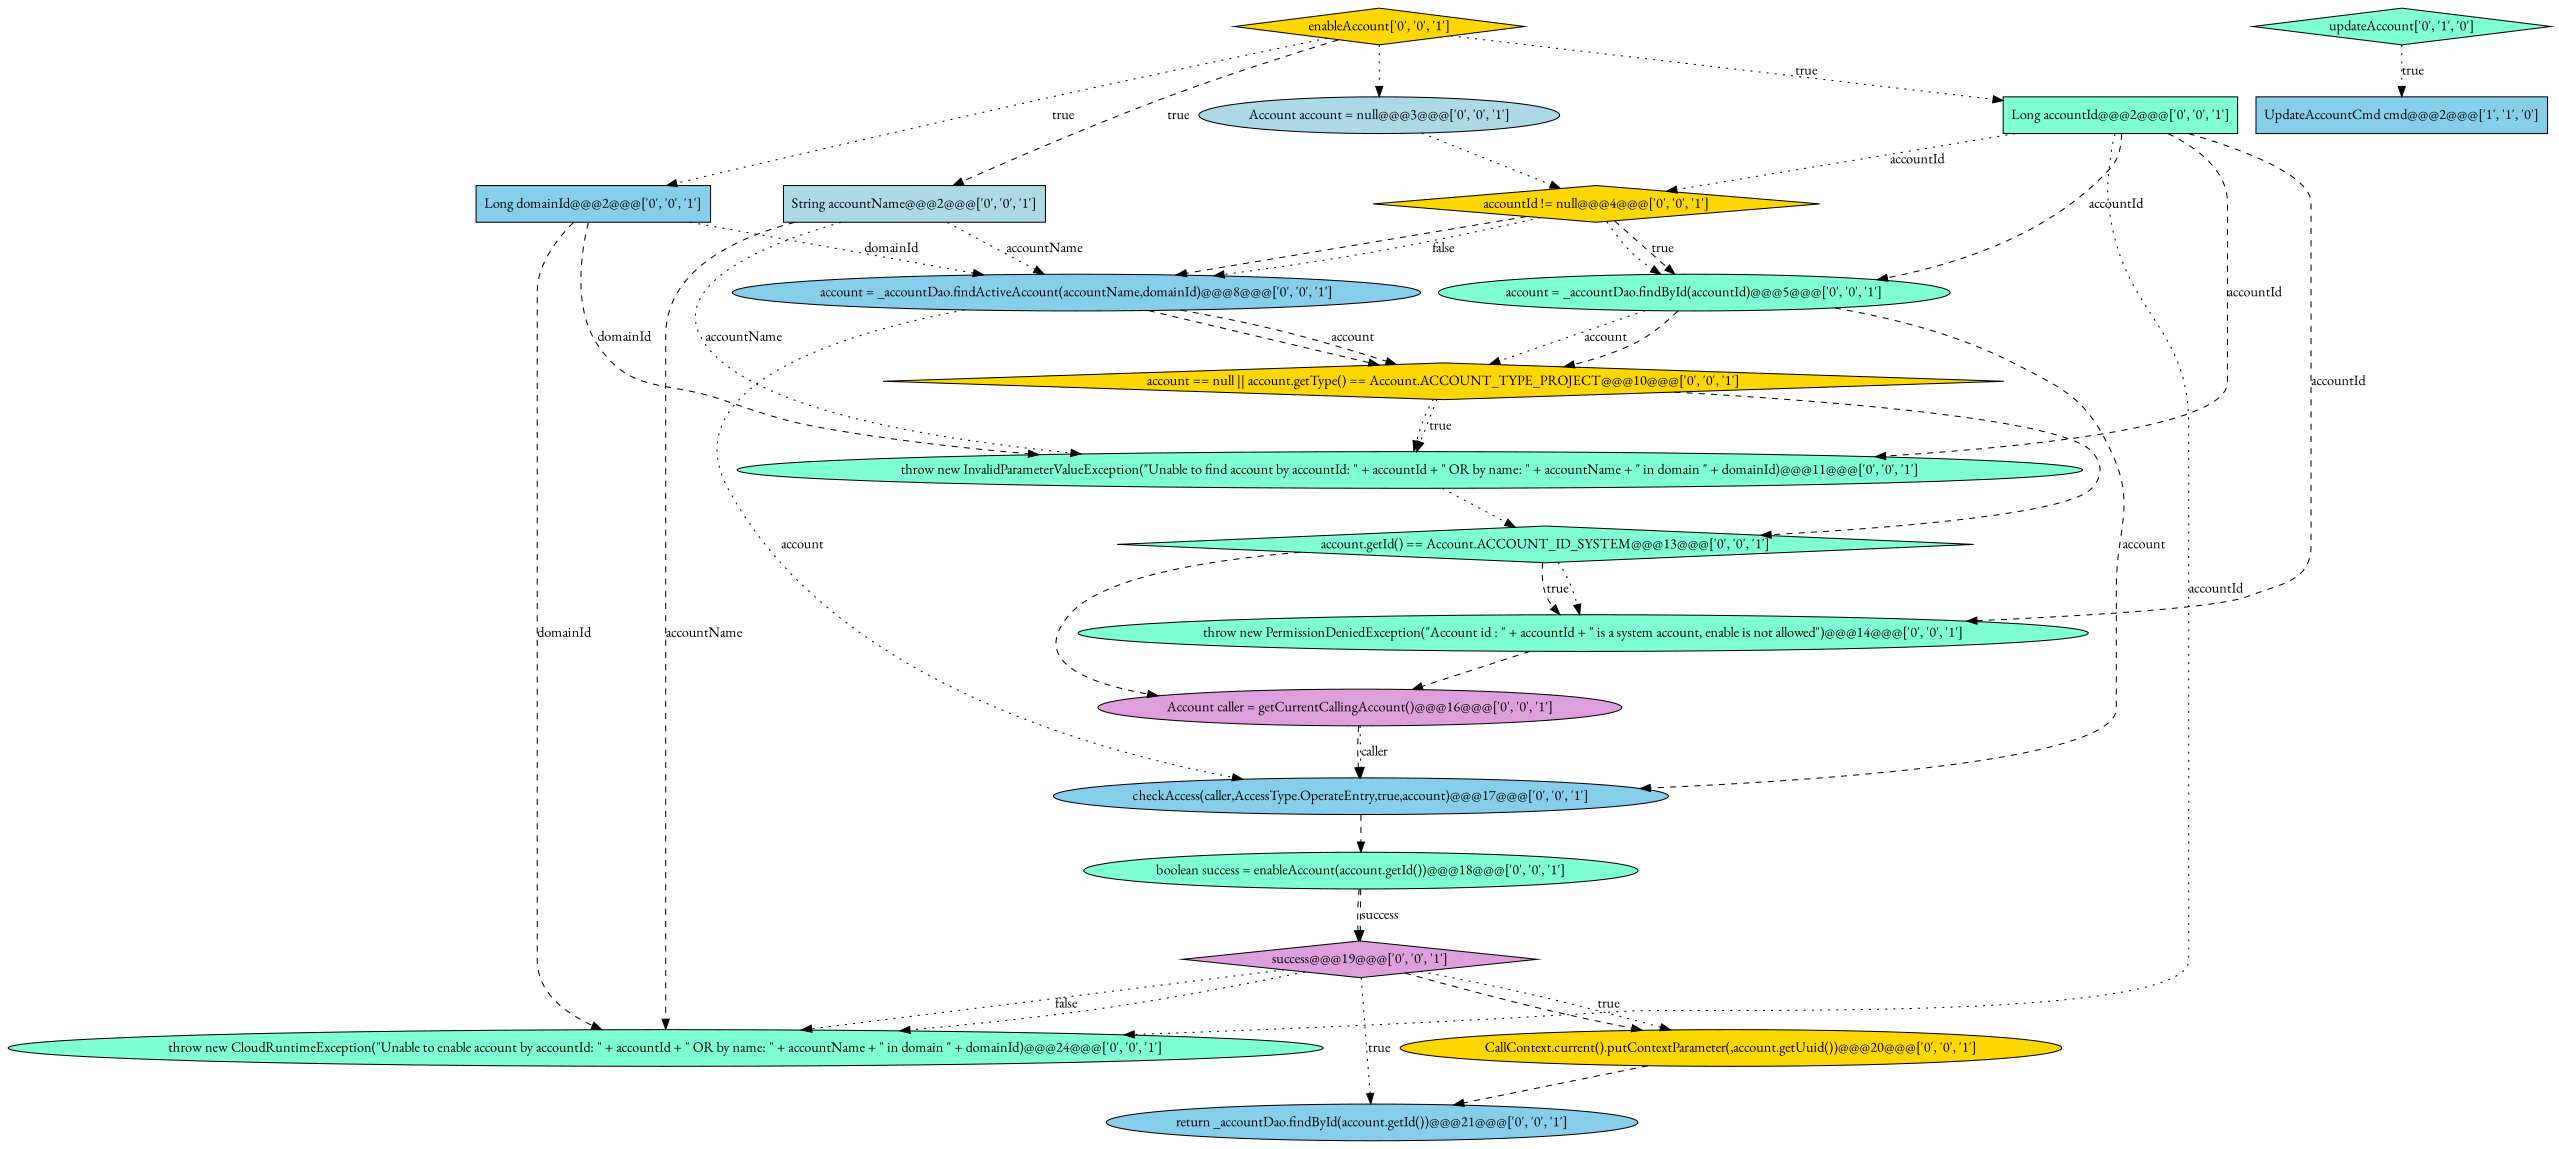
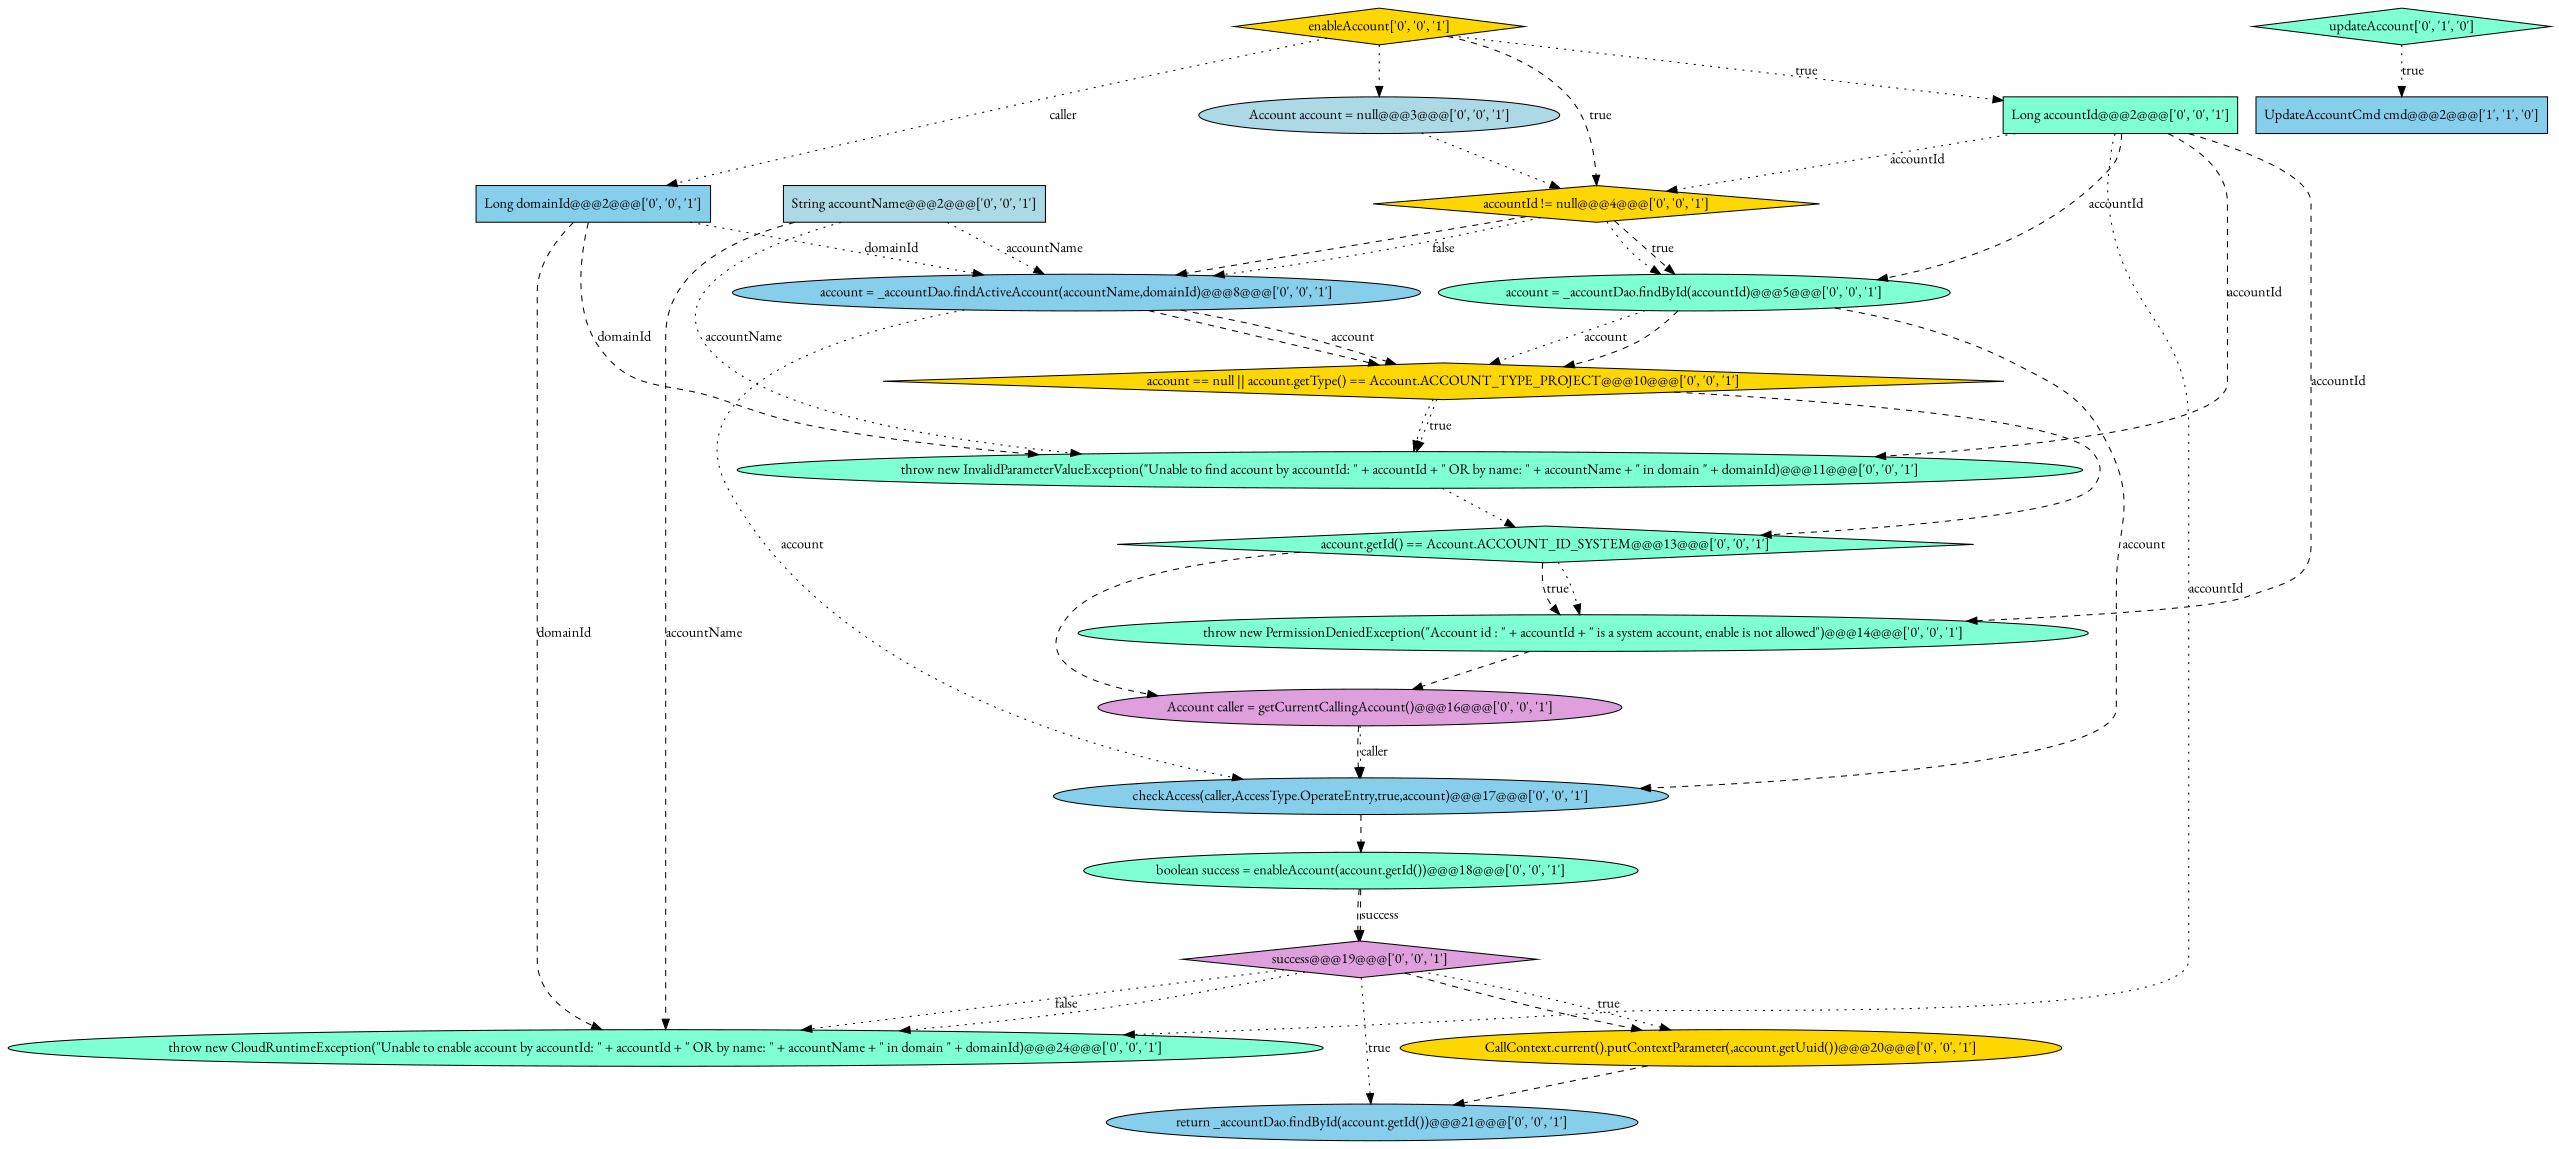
  digraph {
    fontname="EB Garamond"
    node [fillcolor=aquamarine fontname="EB Garamond" shape=ellipse style=filled]
    edge [fontname="EB Garamond" style=dotted]
    n1 [fillcolor=plum label="Account caller = getCurrentCallingAccount()@@@16@@@['0', '0', '1']"]
    n2 [fillcolor=skyblue label="checkAccess(caller,AccessType.OperateEntry,true,account)@@@17@@@['0', '0', '1']"]
    n3 [label="boolean success = enableAccount(account.getId())@@@18@@@['0', '0', '1']"]
    n4 [fillcolor=skyblue label="UpdateAccountCmd cmd@@@2@@@['1', '1', '0']" shape=box]
    n5 [fillcolor=plum label="success@@@19@@@['0', '0', '1']" shape=diamond]
    n6 [label="throw new CloudRuntimeException(\"Unable to enable account by accountId: \" + accountId + \" OR by name: \" + accountName + \" in domain \" + domainId)@@@24@@@['0', '0', '1']"]
    n7 [fillcolor=skyblue label="return _accountDao.findById(account.getId())@@@21@@@['0', '0', '1']"]
    n8 [fillcolor=gold label="CallContext.current().putContextParameter(,account.getUuid())@@@20@@@['0', '0', '1']"]
    n9 [fillcolor=gold label="enableAccount['0', '0', '1']" shape=diamond]
    n10 [fillcolor=skyblue label="Long domainId@@@2@@@['0', '0', '1']" shape=box]
    n11 [fillcolor=lightblue label="String accountName@@@2@@@['0', '0', '1']" shape=box]
    n12 [fillcolor=lightblue label="Account account = null@@@3@@@['0', '0', '1']"]
    n13 [label="Long accountId@@@2@@@['0', '0', '1']" shape=box]
    n14 [fillcolor=skyblue label="account = _accountDao.findActiveAccount(accountName,domainId)@@@8@@@['0', '0', '1']"]
    n15 [label="throw new InvalidParameterValueException(\"Unable to find account by accountId: \" + accountId + \" OR by name: \" + accountName + \" in domain \" + domainId)@@@11@@@['0', '0', '1']"]
    n16 [fillcolor=gold label="accountId != null@@@4@@@['0', '0', '1']" shape=diamond]
    n17 [label="throw new PermissionDeniedException(\"Account id : \" + accountId + \" is a system account, enable is not allowed\")@@@14@@@['0', '0', '1']"]
    n18 [label="account = _accountDao.findById(accountId)@@@5@@@['0', '0', '1']"]
    n19 [label="account.getId() == Account.ACCOUNT_ID_SYSTEM@@@13@@@['0', '0', '1']" shape=diamond]
    n20 [fillcolor=gold label="account == null || account.getType() == Account.ACCOUNT_TYPE_PROJECT@@@10@@@['0', '0', '1']" shape=diamond]
    n21 [label="updateAccount['0', '1', '0']" shape=diamond]
    n1 -> n2 [label=caller]
    n1 -> n2 [style=dashed]
    n2 -> n3 [style=dashed]
    n3 -> n5 [label=success style=dashed]
    n3 -> n5 [style=dashed]
    n5 -> n6 [label=false]
    n5 -> n6
    n5 -> n7 [label=true]
    n5 -> n8 [style=dashed]
    n5 -> n8 [label=true]
    n8 -> n7 [style=dashed]
-   n9 -> n10 [label=true]
-   n9 -> n11 [label=true style=dashed]
+   n9 -> n10 [label=caller]
+   n9 -> n16 [label=true style=dashed]
    n9 -> n12
    n9 -> n13 [label=true]
    n10 -> n6 [label=domainId style=dashed]
    n10 -> n14 [label=domainId]
    n10 -> n15 [label=domainId style=dashed]
    n11 -> n6 [label=accountName style=dashed]
    n11 -> n14 [label=accountName]
    n11 -> n15 [label=accountName]
    n12 -> n16
    n13 -> n6 [label=accountId]
    n13 -> n15 [label=accountId style=dashed]
    n13 -> n16 [label=accountId]
    n13 -> n17 [label=accountId style=dashed]
    n13 -> n18 [label=accountId style=dashed]
    n14 -> n2 [label=account]
    n14 -> n20 [style=dashed]
    n14 -> n20 [label=account style=dashed]
    n15 -> n19
    n16 -> n14 [style=dashed]
    n16 -> n14 [label=false]
    n16 -> n18
    n16 -> n18 [label=true style=dashed]
    n17 -> n1 [style=dashed]
    n18 -> n2 [label=account style=dashed]
    n18 -> n20 [label=account]
    n18 -> n20 [style=dashed]
    n19 -> n1 [style=dashed]
    n19 -> n17 [label=true style=dashed]
    n19 -> n17
    n20 -> n15 [label=true]
    n20 -> n15
    n20 -> n19 [style=dashed]
    n21 -> n4 [label=true]
  }
